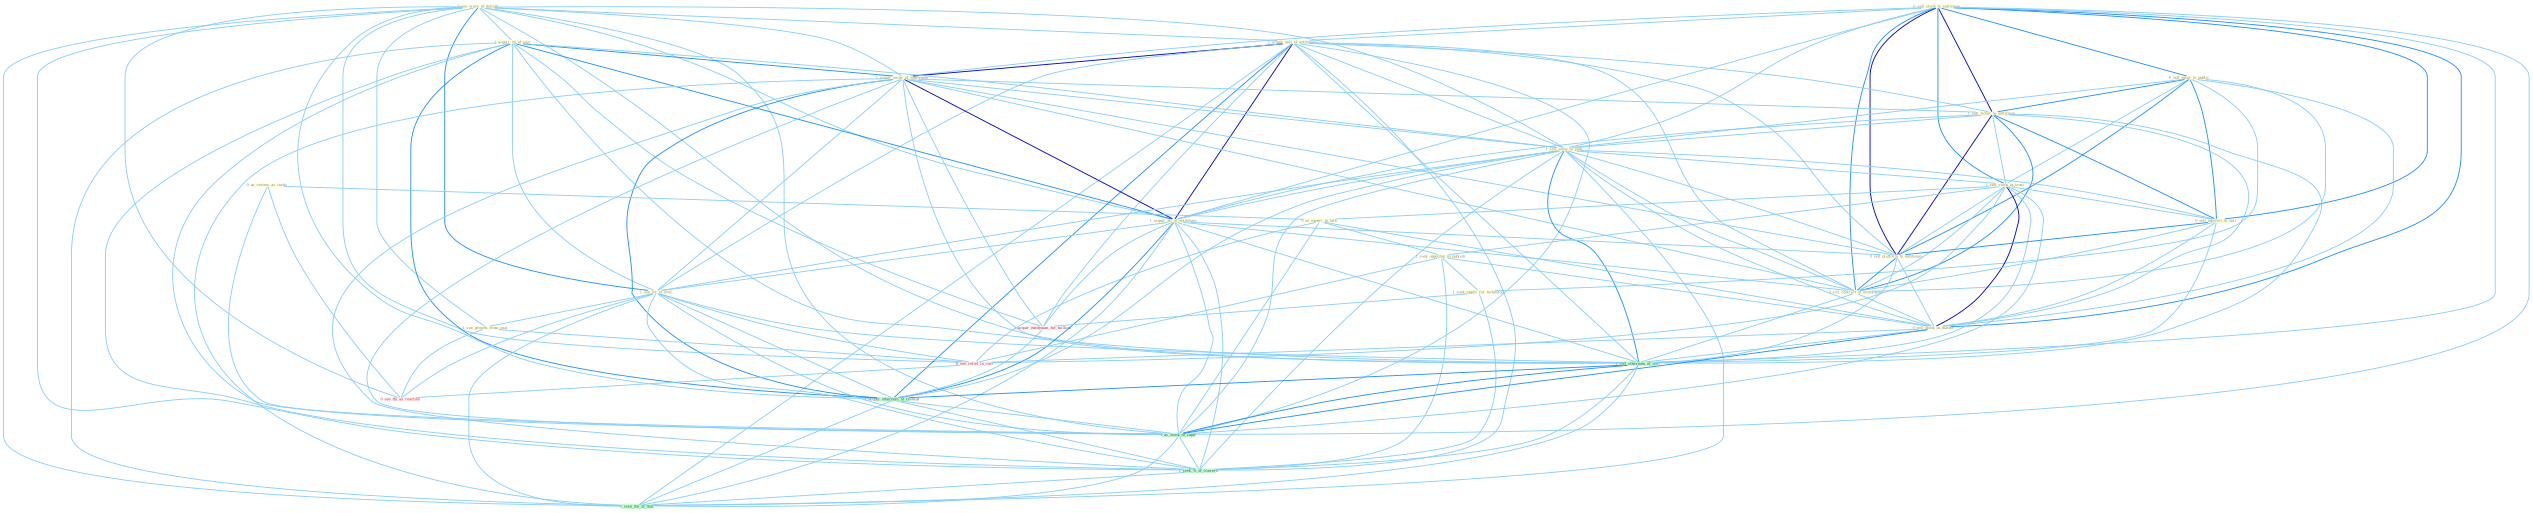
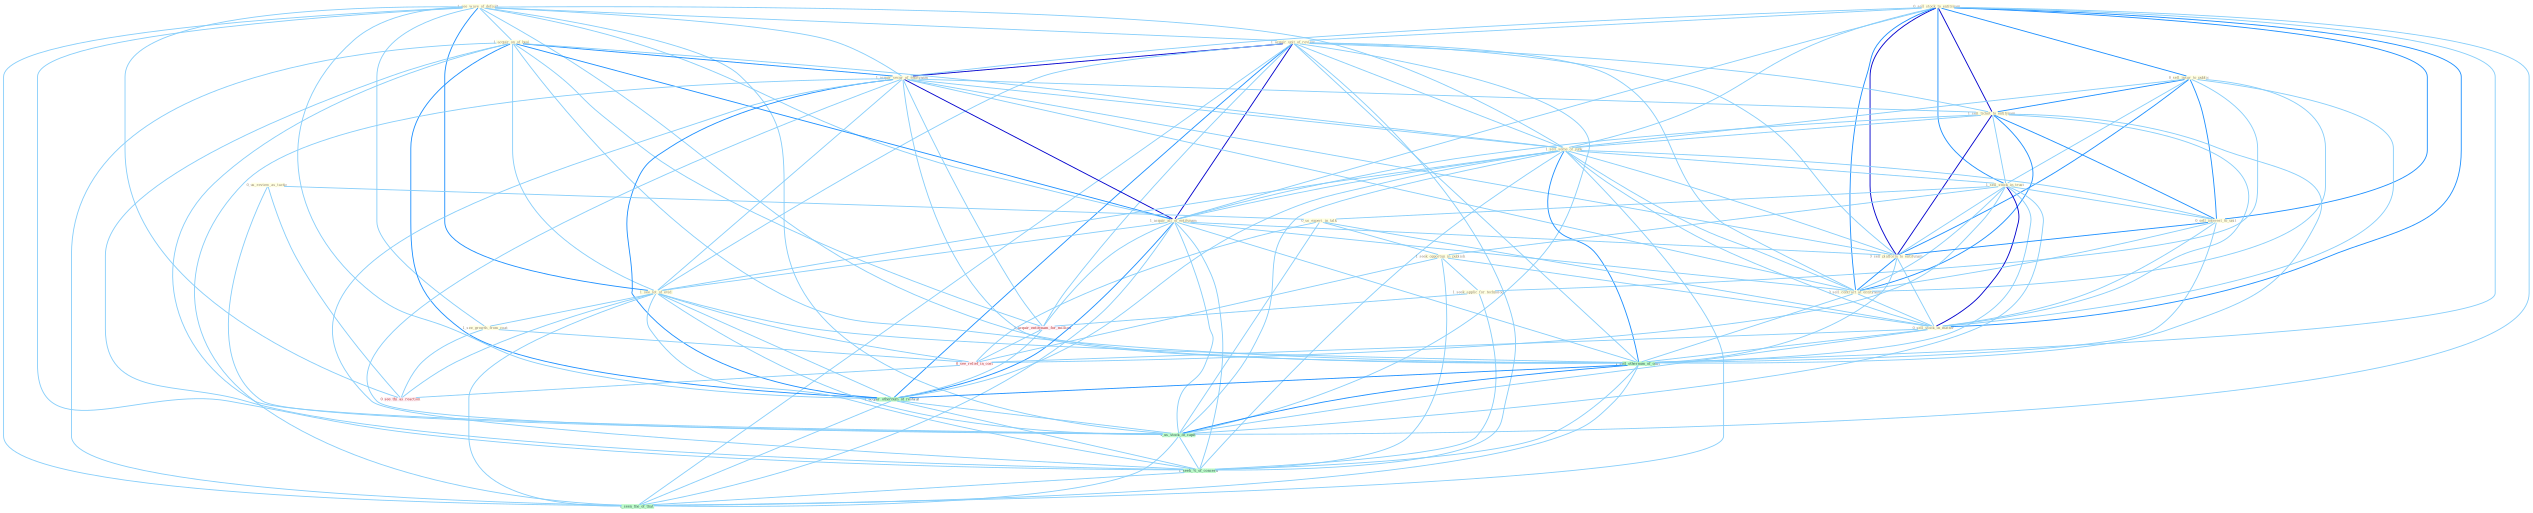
  graph {
    node [color="#ffffe0" fixedsize=true fontcolor="#8b7d6b" fontsize=4 shape=polygon style=filled]
    edge [color="#87cefa" w=1]
    "1_see_wave_of_default " [height=.06 width=.5]
    "0_sell_stock_to_entitynam " [height=.06 width=.5]
    "0_sell_insur_to_public " [height=.06 width=.5]
-   "1_acquir_unit_of_entitynam " [height=.06 width=.5]
-   "1_acquir_on_of_busi " [height=.06 width=.5 label="1_acquir_on_of_cost"]
+   "1_acquir_unit_of_entitynam " [height=.06 width=.5 label="1_acquir_unit_of_review"]
+   "1_acquir_on_of_busi " [height=.06 width=.5]
    "1_acquir_secur_of_entitynam " [height=.06 width=.5]
    "0_us_review_as_tactic " [height=.06 width=.5]
    "1_sell_ticket_to_entitynam " [height=.06 width=.5]
    "1_sell_some_of_junk " [height=.06 width=.5]
    "1_sell_stock_in_trust " [height=.06 width=.5]
    "0_us_experi_in_talk " [height=.06 width=.5]
    "1_acquir_all_of_entitynam " [height=.06 width=.5]
    "1_see_lot_of_evid " [height=.06 width=.5]
    "0_sell_interest_to_unit " [height=.06 width=.5]
    "1_seek_opportun_in_publish " [height=.06 width=.5]
    "1_seek_applic_for_technolog " [height=.06 width=.5]
    "0_sell_platform_to_entitynam " [height=.06 width=.5]
    "0_sell_contract_at_entitynam " [height=.06 width=.5]
    "0_sell_stock_in_matter " [height=.06 width=.5]
    "1_see_growth_from_coat " [height=.06 width=.5]
    "0_acquir_entitynam_for_million " [color="#fff0f5" fontcolor="#b22222" height=.06 width=.5]
    "0_see_relief_in_cost " [color="#fff0f5" fontcolor="#b22222" height=.06 width=.5]
    "0_see_thi_as_reaction " [color="#fff0f5" fontcolor="#b22222" height=.06 width=.5]
    "1_sell_othernum_of_offic " [color="#BDFCC9" fontcolor="#2f4f4f" height=.06 width=.5]
    "1_acquir_othernum_of_restaur " [color="#BDFCC9" fontcolor="#2f4f4f" height=.06 width=.5]
    "1_us_stock_of_capit " [color="#BDFCC9" fontcolor="#2f4f4f" height=.06 width=.5]
    "1_seek_%_of_concern " [color="#BDFCC9" fontcolor="#2f4f4f" height=.06 width=.5]
    "1_seen_the_of_that " [color="#BDFCC9" fontcolor="#2f4f4f" height=.06 width=.5]
    subgraph sub_1 {
      "1_see_wave_of_default "
      "0_sell_stock_to_entitynam "
      "0_sell_insur_to_public "
      "1_acquir_unit_of_entitynam "
      "1_acquir_on_of_busi "
      "1_acquir_secur_of_entitynam "
      "0_us_review_as_tactic "
      "1_sell_ticket_to_entitynam "
      "1_sell_some_of_junk "
      "1_sell_stock_in_trust "
      "0_us_experi_in_talk "
      "1_acquir_all_of_entitynam "
      "1_see_lot_of_evid "
      "0_sell_interest_to_unit "
      "1_seek_opportun_in_publish "
      "1_seek_applic_for_technolog "
      "0_sell_platform_to_entitynam "
      "0_sell_contract_at_entitynam "
      "0_sell_stock_in_matter "
      "1_see_growth_from_coat "
    }
    subgraph sub_2 {
      "0_acquir_entitynam_for_million "
      "0_see_relief_in_cost "
      "0_see_thi_as_reaction "
    }
    "1_see_wave_of_default " -- "1_acquir_unit_of_entitynam "
    "1_see_wave_of_default " -- "1_acquir_on_of_busi "
    "1_see_wave_of_default " -- "1_acquir_secur_of_entitynam "
    "1_see_wave_of_default " -- "1_sell_some_of_junk "
    "1_see_wave_of_default " -- "1_acquir_all_of_entitynam "
    "1_see_wave_of_default " -- "1_see_lot_of_evid " [color="#1e90ff" w=2]
    "1_see_wave_of_default " -- "1_see_growth_from_coat "
-   "1_see_wave_of_default " -- "0_see_relief_in_cost "
+   "0_acquir_entitynam_for_million " -- "0_see_relief_in_cost "
    "1_see_wave_of_default " -- "0_see_thi_as_reaction "
    "1_see_wave_of_default " -- "1_sell_othernum_of_offic "
    "1_see_wave_of_default " -- "1_acquir_othernum_of_restaur "
    "1_see_wave_of_default " -- "1_us_stock_of_capit "
    "1_see_wave_of_default " -- "1_seek_%_of_concern "
    "1_see_wave_of_default " -- "1_seen_the_of_that "
    "0_sell_stock_to_entitynam " -- "0_sell_insur_to_public " [color="#1e90ff" w=2]
    "0_sell_stock_to_entitynam " -- "1_acquir_unit_of_entitynam "
    "0_sell_stock_to_entitynam " -- "1_acquir_secur_of_entitynam "
    "0_sell_stock_to_entitynam " -- "1_sell_ticket_to_entitynam " [color="#0000cd" w=3]
    "0_sell_stock_to_entitynam " -- "1_sell_some_of_junk "
    "0_sell_stock_to_entitynam " -- "1_sell_stock_in_trust " [color="#1e90ff" w=2]
    "0_sell_stock_to_entitynam " -- "1_acquir_all_of_entitynam "
    "0_sell_stock_to_entitynam " -- "0_sell_interest_to_unit " [color="#1e90ff" w=2]
    "0_sell_stock_to_entitynam " -- "0_sell_platform_to_entitynam " [color="#0000cd" w=3]
    "0_sell_stock_to_entitynam " -- "0_sell_contract_at_entitynam " [color="#1e90ff" w=2]
    "0_sell_stock_to_entitynam " -- "0_sell_stock_in_matter " [color="#1e90ff" w=2]
    "0_sell_stock_to_entitynam " -- "1_sell_othernum_of_offic "
    "0_sell_stock_to_entitynam " -- "1_us_stock_of_capit "
    "0_sell_insur_to_public " -- "1_sell_ticket_to_entitynam " [color="#1e90ff" w=2]
    "0_sell_insur_to_public " -- "1_sell_some_of_junk "
    "0_sell_insur_to_public " -- "1_sell_stock_in_trust "
    "0_sell_insur_to_public " -- "0_sell_interest_to_unit " [color="#1e90ff" w=2]
    "0_sell_insur_to_public " -- "1_seek_applic_for_technolog "
    "0_sell_insur_to_public " -- "0_sell_platform_to_entitynam " [color="#1e90ff" w=2]
    "0_sell_insur_to_public " -- "0_sell_contract_at_entitynam "
    "0_sell_insur_to_public " -- "0_sell_stock_in_matter "
    "1_acquir_unit_of_entitynam " -- "1_acquir_secur_of_entitynam " [color="#0000cd" w=3]
    "1_acquir_unit_of_entitynam " -- "1_sell_ticket_to_entitynam "
    "1_acquir_unit_of_entitynam " -- "1_sell_some_of_junk "
    "1_acquir_unit_of_entitynam " -- "1_acquir_all_of_entitynam " [color="#0000cd" w=3]
    "1_acquir_unit_of_entitynam " -- "1_see_lot_of_evid "
    "1_acquir_unit_of_entitynam " -- "0_sell_platform_to_entitynam "
    "1_acquir_unit_of_entitynam " -- "0_sell_contract_at_entitynam "
    "1_acquir_unit_of_entitynam " -- "0_acquir_entitynam_for_million "
    "1_acquir_unit_of_entitynam " -- "1_sell_othernum_of_offic "
    "1_acquir_unit_of_entitynam " -- "1_acquir_othernum_of_restaur " [color="#1e90ff" w=2]
    "1_acquir_unit_of_entitynam " -- "1_us_stock_of_capit "
    "1_acquir_unit_of_entitynam " -- "1_seek_%_of_concern "
    "1_acquir_unit_of_entitynam " -- "1_seen_the_of_that "
    "1_acquir_on_of_busi " -- "1_acquir_secur_of_entitynam " [color="#1e90ff" w=2]
    "1_acquir_on_of_busi " -- "1_sell_some_of_junk "
    "1_acquir_on_of_busi " -- "1_acquir_all_of_entitynam " [color="#1e90ff" w=2]
    "1_acquir_on_of_busi " -- "1_see_lot_of_evid "
    "1_acquir_on_of_busi " -- "0_acquir_entitynam_for_million "
    "1_acquir_on_of_busi " -- "1_sell_othernum_of_offic "
    "1_acquir_on_of_busi " -- "1_acquir_othernum_of_restaur " [color="#1e90ff" w=2]
    "1_acquir_on_of_busi " -- "1_us_stock_of_capit "
    "1_acquir_on_of_busi " -- "1_seek_%_of_concern "
    "1_acquir_on_of_busi " -- "1_seen_the_of_that "
    "1_acquir_secur_of_entitynam " -- "1_sell_ticket_to_entitynam "
    "1_acquir_secur_of_entitynam " -- "1_sell_some_of_junk "
    "1_acquir_secur_of_entitynam " -- "1_acquir_all_of_entitynam " [color="#0000cd" w=3]
    "1_acquir_secur_of_entitynam " -- "1_see_lot_of_evid "
    "1_acquir_secur_of_entitynam " -- "0_sell_platform_to_entitynam "
    "1_acquir_secur_of_entitynam " -- "0_sell_contract_at_entitynam "
    "1_acquir_secur_of_entitynam " -- "0_acquir_entitynam_for_million "
    "1_acquir_secur_of_entitynam " -- "1_sell_othernum_of_offic "
    "1_acquir_secur_of_entitynam " -- "1_acquir_othernum_of_restaur " [color="#1e90ff" w=2]
    "1_acquir_secur_of_entitynam " -- "1_us_stock_of_capit "
    "1_acquir_secur_of_entitynam " -- "1_seek_%_of_concern "
    "1_acquir_secur_of_entitynam " -- "1_seen_the_of_that "
    "0_us_review_as_tactic " -- "0_us_experi_in_talk "
    "0_us_review_as_tactic " -- "0_see_thi_as_reaction "
    "0_us_review_as_tactic " -- "1_us_stock_of_capit "
    "1_sell_ticket_to_entitynam " -- "1_sell_some_of_junk "
    "1_sell_ticket_to_entitynam " -- "1_sell_stock_in_trust "
    "1_sell_ticket_to_entitynam " -- "1_acquir_all_of_entitynam "
    "1_sell_ticket_to_entitynam " -- "0_sell_interest_to_unit " [color="#1e90ff" w=2]
    "1_sell_ticket_to_entitynam " -- "0_sell_platform_to_entitynam " [color="#0000cd" w=3]
    "1_sell_ticket_to_entitynam " -- "0_sell_contract_at_entitynam " [color="#1e90ff" w=2]
    "1_sell_ticket_to_entitynam " -- "0_sell_stock_in_matter "
    "1_sell_ticket_to_entitynam " -- "1_sell_othernum_of_offic "
    "1_sell_some_of_junk " -- "1_sell_stock_in_trust "
    "1_sell_some_of_junk " -- "1_acquir_all_of_entitynam "
    "1_sell_some_of_junk " -- "1_see_lot_of_evid "
    "1_sell_some_of_junk " -- "0_sell_interest_to_unit "
    "1_sell_some_of_junk " -- "0_sell_platform_to_entitynam "
    "1_sell_some_of_junk " -- "0_sell_contract_at_entitynam "
    "1_sell_some_of_junk " -- "0_sell_stock_in_matter "
    "1_sell_some_of_junk " -- "1_sell_othernum_of_offic " [color="#1e90ff" w=2]
    "1_sell_some_of_junk " -- "1_acquir_othernum_of_restaur "
    "1_sell_some_of_junk " -- "1_us_stock_of_capit "
    "1_sell_some_of_junk " -- "1_seek_%_of_concern "
    "1_sell_some_of_junk " -- "1_seen_the_of_that "
    "1_sell_stock_in_trust " -- "0_us_experi_in_talk "
    "1_sell_stock_in_trust " -- "0_sell_interest_to_unit "
    "1_sell_stock_in_trust " -- "1_seek_opportun_in_publish "
    "1_sell_stock_in_trust " -- "0_sell_platform_to_entitynam "
    "1_sell_stock_in_trust " -- "0_sell_contract_at_entitynam "
    "1_sell_stock_in_trust " -- "0_sell_stock_in_matter " [color="#0000cd" w=3]
    "1_sell_stock_in_trust " -- "0_see_relief_in_cost "
    "1_sell_stock_in_trust " -- "1_sell_othernum_of_offic "
    "1_sell_stock_in_trust " -- "1_us_stock_of_capit "
    "0_us_experi_in_talk " -- "1_seek_opportun_in_publish "
    "0_us_experi_in_talk " -- "0_sell_stock_in_matter "
    "0_us_experi_in_talk " -- "0_see_relief_in_cost "
    "0_us_experi_in_talk " -- "1_us_stock_of_capit "
    "1_acquir_all_of_entitynam " -- "1_see_lot_of_evid "
    "1_acquir_all_of_entitynam " -- "0_sell_platform_to_entitynam "
    "1_acquir_all_of_entitynam " -- "0_sell_contract_at_entitynam "
    "1_acquir_all_of_entitynam " -- "0_acquir_entitynam_for_million "
    "1_acquir_all_of_entitynam " -- "1_sell_othernum_of_offic "
    "1_acquir_all_of_entitynam " -- "1_acquir_othernum_of_restaur " [color="#1e90ff" w=2]
    "1_acquir_all_of_entitynam " -- "1_us_stock_of_capit "
    "1_acquir_all_of_entitynam " -- "1_seek_%_of_concern "
    "1_acquir_all_of_entitynam " -- "1_seen_the_of_that "
    "1_see_lot_of_evid " -- "1_see_growth_from_coat "
    "1_see_lot_of_evid " -- "0_see_relief_in_cost "
    "1_see_lot_of_evid " -- "0_see_thi_as_reaction "
    "1_see_lot_of_evid " -- "1_sell_othernum_of_offic "
    "1_see_lot_of_evid " -- "1_acquir_othernum_of_restaur "
    "1_see_lot_of_evid " -- "1_us_stock_of_capit "
    "1_see_lot_of_evid " -- "1_seek_%_of_concern "
    "1_see_lot_of_evid " -- "1_seen_the_of_that "
    "0_sell_interest_to_unit " -- "0_sell_platform_to_entitynam " [color="#1e90ff" w=2]
    "0_sell_interest_to_unit " -- "0_sell_contract_at_entitynam "
    "0_sell_interest_to_unit " -- "0_sell_stock_in_matter "
    "0_sell_interest_to_unit " -- "1_sell_othernum_of_offic "
    "1_seek_opportun_in_publish " -- "1_seek_applic_for_technolog "
    "1_seek_opportun_in_publish " -- "0_sell_stock_in_matter "
    "1_seek_opportun_in_publish " -- "0_see_relief_in_cost "
    "1_seek_opportun_in_publish " -- "1_seek_%_of_concern "
    "1_seek_applic_for_technolog " -- "0_acquir_entitynam_for_million "
    "1_seek_applic_for_technolog " -- "1_seek_%_of_concern "
    "0_sell_platform_to_entitynam " -- "0_sell_contract_at_entitynam " [color="#1e90ff" w=2]
    "0_sell_platform_to_entitynam " -- "0_sell_stock_in_matter "
    "0_sell_platform_to_entitynam " -- "1_sell_othernum_of_offic "
    "0_sell_contract_at_entitynam " -- "0_sell_stock_in_matter "
    "0_sell_contract_at_entitynam " -- "1_sell_othernum_of_offic "
    "0_sell_stock_in_matter " -- "0_see_relief_in_cost "
    "0_sell_stock_in_matter " -- "1_sell_othernum_of_offic "
-   "0_sell_stock_in_matter " -- "1_us_stock_of_capit " [color="#1e90ff"]
+   "0_sell_stock_in_matter " -- "1_us_stock_of_capit "
    "1_see_growth_from_coat " -- "0_see_relief_in_cost "
    "1_see_growth_from_coat " -- "0_see_thi_as_reaction "
    "0_acquir_entitynam_for_million " -- "1_acquir_othernum_of_restaur "
    "0_see_relief_in_cost " -- "0_see_thi_as_reaction "
    "1_sell_othernum_of_offic " -- "1_acquir_othernum_of_restaur " [color="#1e90ff" w=2]
    "1_sell_othernum_of_offic " -- "1_us_stock_of_capit " [color="#1e90ff"]
    "1_sell_othernum_of_offic " -- "1_seek_%_of_concern "
    "1_sell_othernum_of_offic " -- "1_seen_the_of_that "
    "1_acquir_othernum_of_restaur " -- "1_us_stock_of_capit "
    "1_acquir_othernum_of_restaur " -- "1_seek_%_of_concern "
    "1_acquir_othernum_of_restaur " -- "1_seen_the_of_that "
    "1_us_stock_of_capit " -- "1_seek_%_of_concern "
    "1_us_stock_of_capit " -- "1_seen_the_of_that "
    "1_seek_%_of_concern " -- "1_seen_the_of_that "
  }
